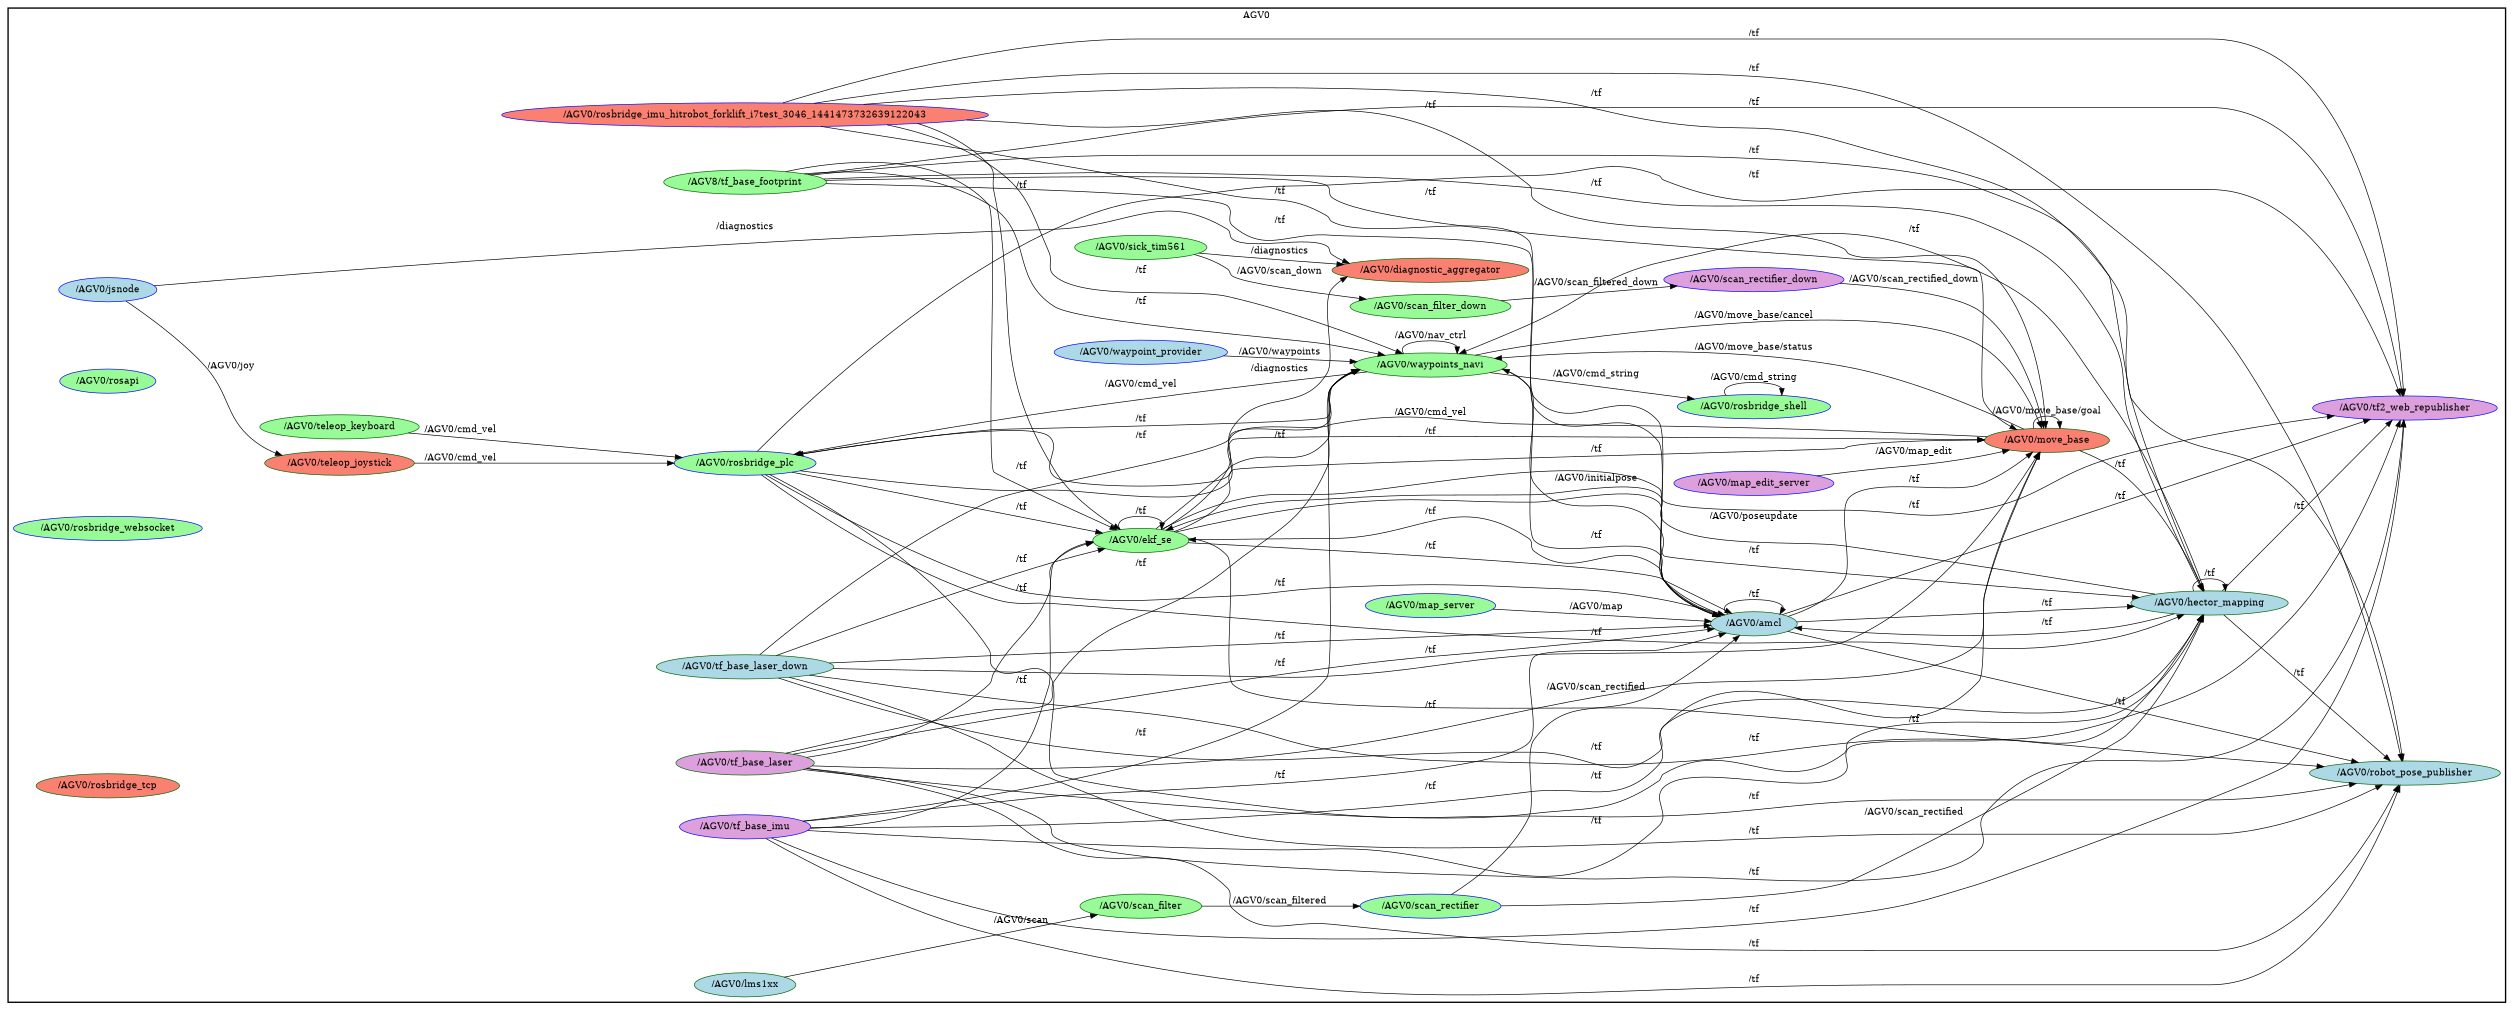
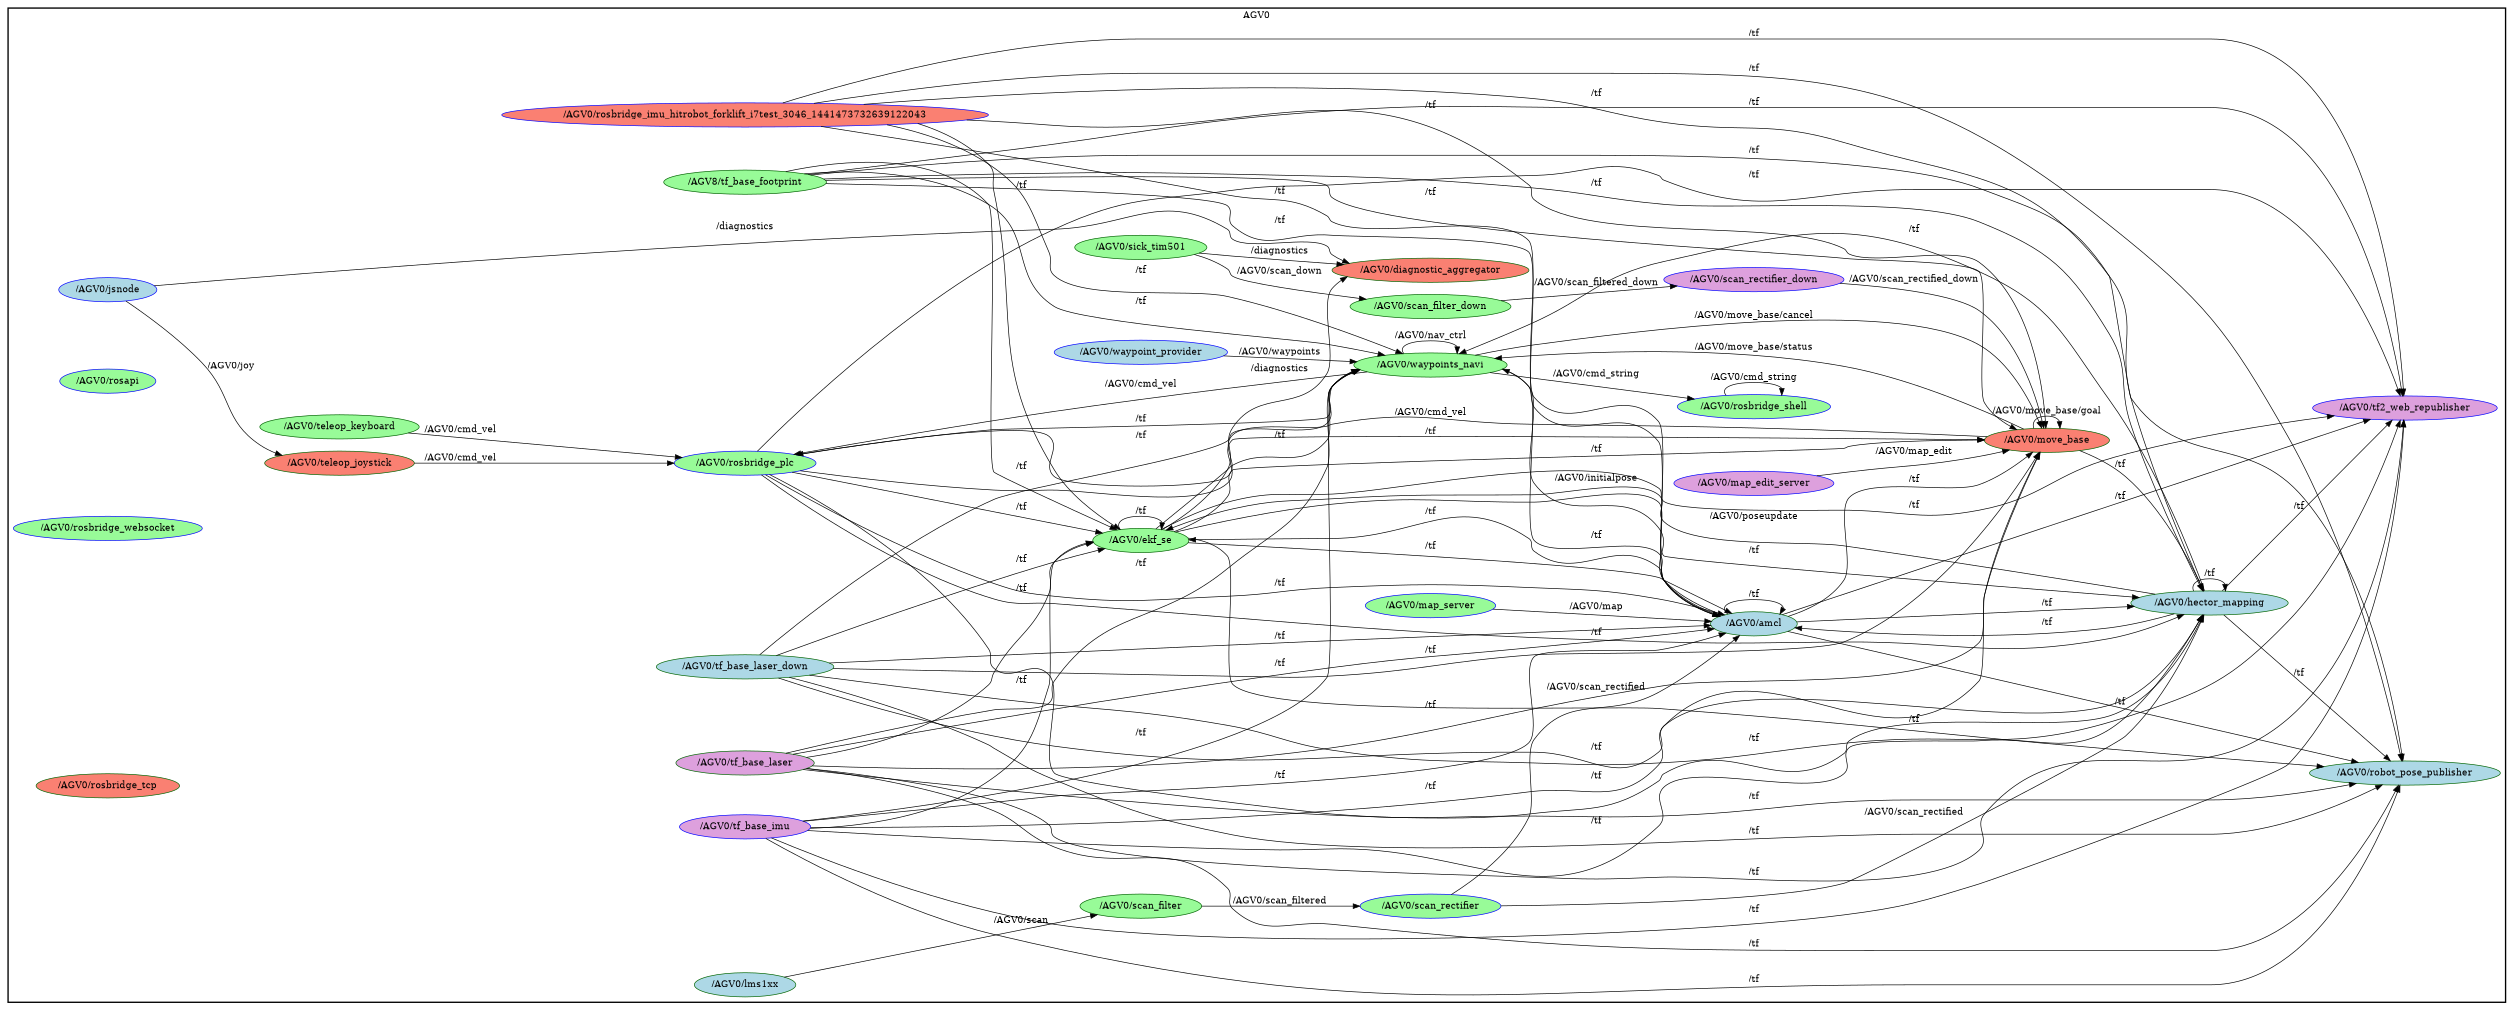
  digraph {
    compound=True
    rank=same
    rankdir=LR
    ranksep=0.2
    node [color=darkgreen fillcolor=palegreen shape=ellipse style=filled]
    edge [penwidth=1]
    n1 [fillcolor=salmon height=0.5 label="/AGV0/teleop_joystick" width=2.5817]
    n2 [color=blue height=0.5 label="/AGV0/rosbridge_plc" width=2.4192]
    n3 [height=0.5 label="/AGV0/ekf_se" width=1.7151]
    n4 [height=0.5 label="/AGV0/waypoints_navi" width=2.6359]
    n5 [fillcolor=lightblue height=0.5 label="/AGV0/hector_mapping" width=2.69]
    n6 [fillcolor=lightblue height=0.5 label="/AGV0/amcl" width=1.5707]
    n7 [fillcolor=lightblue height=0.5 label="/AGV0/robot_pose_publisher" width=3.1955]
    n8 [color=blue fillcolor=plum height=0.5 label="/AGV0/tf2_web_republisher" width=3.1053]
    n9 [fillcolor=salmon height=0.5 label="/AGV0/move_base" width=2.2026]
    n10 [color=blue fillcolor=lightblue height=0.5 label="/AGV0/jsnode" width=1.7151]
    n11 [fillcolor=salmon height=0.5 label="/AGV0/diagnostic_aggregator" width=3.2497]
    n12 [height=0.5 label="/AGV0/scan_filter" width=2.1123]
    n13 [color=blue height=0.5 label="/AGV0/scan_rectifier" width=2.4192]
    n14 [color=blue height=0.5 label="/AGV0/rosbridge_shell" width=2.5817]
    n15 [color=blue fillcolor=plum height=0.5 label="/AGV0/tf_base_imu" width=2.3109]
    n16 [color=blue fillcolor=lightblue height=0.5 label="/AGV0/waypoint_provider" width=2.9428]
    n17 [height=0.5 label="/AGV8/tf_base_footprint" width=2.7623]
-   n18 [height=0.5 label="/AGV0/sick_tim561" width=2.3109]
+   n18 [height=0.5 label="/AGV0/sick_tim501" width=2.3109]
    n19 [height=0.5 label="/AGV0/scan_filter_down" width=2.7803]
    n20 [color=blue fillcolor=plum height=0.5 label="/AGV0/scan_rectifier_down" width=3.0692]
    n21 [fillcolor=plum height=0.5 label="/AGV0/tf_base_laser" width=2.3651]
    n22 [height=0.5 label="/AGV0/teleop_keyboard" width=2.7081]
    n23 [color=blue fillcolor=salmon height=0.5 label="/AGV0/rosbridge_imu_hitrobot_forklift_i7test_3046_1441473732639122043" width=7.9257]
    n24 [color=blue fillcolor=plum height=0.5 label="/AGV0/map_edit_server" width=2.7261]
    n25 [color=blue height=0.5 label="/AGV0/map_server" width=2.2387]
    n26 [fillcolor=lightblue height=0.5 label="/AGV0/tf_base_laser_down" width=3.0331]
    n27 [fillcolor=lightblue height=0.5 label="/AGV0/lms1xx" width=1.8234]
    n28 [color=blue height=0.5 label="/AGV0/rosapi" width=1.679]
    n29 [color=blue height=0.5 label="/AGV0/rosbridge_websocket" width=3.1594]
    n30 [fillcolor=salmon height=0.5 label="/AGV0/rosbridge_tcp" width=2.4192]
    subgraph cluster_1 {
      label=AGV0
      style=bold
      n1
      n2
      n3
      n4
      n5
      n6
      n7
      n8
      n9
      n10
      n11
      n12
      n13
      n14
      n15
      n16
      n17
      n18
      n19
      n20
      n21
      n22
      n23
      n24
      n25
      n26
      n27
      n28
      n29
      n30
    }
    subgraph cluster_2 {
      label=rosnodejs
      style=bold
    }
    n1 -> n2 [label="/AGV0/cmd_vel"]
    n2 -> n3 [label="/tf"]
    n2 -> n4 [label="/tf"]
    n2 -> n5 [label="/tf"]
    n2 -> n6 [label="/tf"]
    n2 -> n7 [label="/tf"]
    n2 -> n8 [label="/tf"]
    n2 -> n9 [label="/tf"]
    n3 -> n3 [label="/tf"]
    n3 -> n4 [label="/tf"]
    n3 -> n5 [label="/tf"]
    n3 -> n6 [label="/tf"]
    n3 -> n7 [label="/tf"]
    n3 -> n8 [label="/tf"]
    n3 -> n9 [label="/tf"]
    n3 -> n11 [label="/diagnostics"]
    n4 -> n2 [label="/AGV0/cmd_vel"]
    n4 -> n4 [label="/AGV0/nav_ctrl"]
    n4 -> n6 [label="/AGV0/initialpose"]
    n4 -> n9 [label="/AGV0/move_base/cancel"]
    n4 -> n14 [label="/AGV0/cmd_string"]
    n5 -> n3 [label="/AGV0/poseupdate"]
    n5 -> n4 [label="/tf"]
    n5 -> n5 [label="/tf"]
    n5 -> n6 [label="/tf"]
    n5 -> n7 [label="/tf"]
    n5 -> n8 [label="/tf"]
    n6 -> n3 [label="/tf"]
    n6 -> n4 [label="/tf"]
    n6 -> n5 [label="/tf"]
    n6 -> n6 [label="/tf"]
    n6 -> n7 [label="/tf"]
    n6 -> n8 [label="/tf"]
    n6 -> n9 [label="/tf"]
    n9 -> n2 [label="/AGV0/cmd_vel"]
    n9 -> n4 [label="/AGV0/move_base/status"]
    n9 -> n5 [label="/tf"]
    n9 -> n9 [label="/AGV0/move_base/goal"]
    n10 -> n1 [label="/AGV0/joy"]
    n10 -> n11 [label="/diagnostics"]
    n12 -> n13 [label="/AGV0/scan_filtered"]
    n13 -> n5 [label="/AGV0/scan_rectified"]
    n13 -> n6 [label="/AGV0/scan_rectified"]
    n14 -> n14 [label="/AGV0/cmd_string"]
    n15 -> n3 [label="/tf"]
    n15 -> n4 [label="/tf"]
    n15 -> n5 [label="/tf"]
    n15 -> n6 [label="/tf"]
    n15 -> n7 [label="/tf"]
    n15 -> n8 [label="/tf"]
    n15 -> n9 [label="/tf"]
    n16 -> n4 [label="/AGV0/waypoints"]
    n17 -> n3 [label="/tf"]
    n17 -> n4 [label="/tf"]
    n17 -> n5 [label="/tf"]
    n17 -> n6 [label="/tf"]
    n17 -> n7 [label="/tf"]
    n17 -> n8 [label="/tf"]
    n17 -> n9 [label="/tf"]
    n18 -> n11 [label="/diagnostics"]
    n18 -> n19 [label="/AGV0/scan_down"]
    n19 -> n20 [label="/AGV0/scan_filtered_down"]
    n20 -> n9 [label="/AGV0/scan_rectified_down"]
    n21 -> n3 [label="/tf"]
    n21 -> n4 [label="/tf"]
    n21 -> n5 [label="/tf"]
    n21 -> n6 [label="/tf"]
    n21 -> n7 [label="/tf"]
    n21 -> n8 [label="/tf"]
    n21 -> n9 [label="/tf"]
    n22 -> n2 [label="/AGV0/cmd_vel"]
    n23 -> n3 [label="/tf"]
    n23 -> n4 [label="/tf"]
    n23 -> n5 [label="/tf"]
    n23 -> n6 [label="/tf"]
    n23 -> n7 [label="/tf"]
    n23 -> n8 [label="/tf"]
    n23 -> n9 [label="/tf"]
    n24 -> n9 [label="/AGV0/map_edit"]
    n25 -> n6 [label="/AGV0/map"]
    n26 -> n3 [label="/tf"]
    n26 -> n4 [label="/tf"]
    n26 -> n5 [label="/tf"]
    n26 -> n6 [label="/tf"]
    n26 -> n7 [label="/tf"]
    n26 -> n8 [label="/tf"]
    n26 -> n9 [label="/tf"]
    n27 -> n12 [label="/AGV0/scan"]
  }
